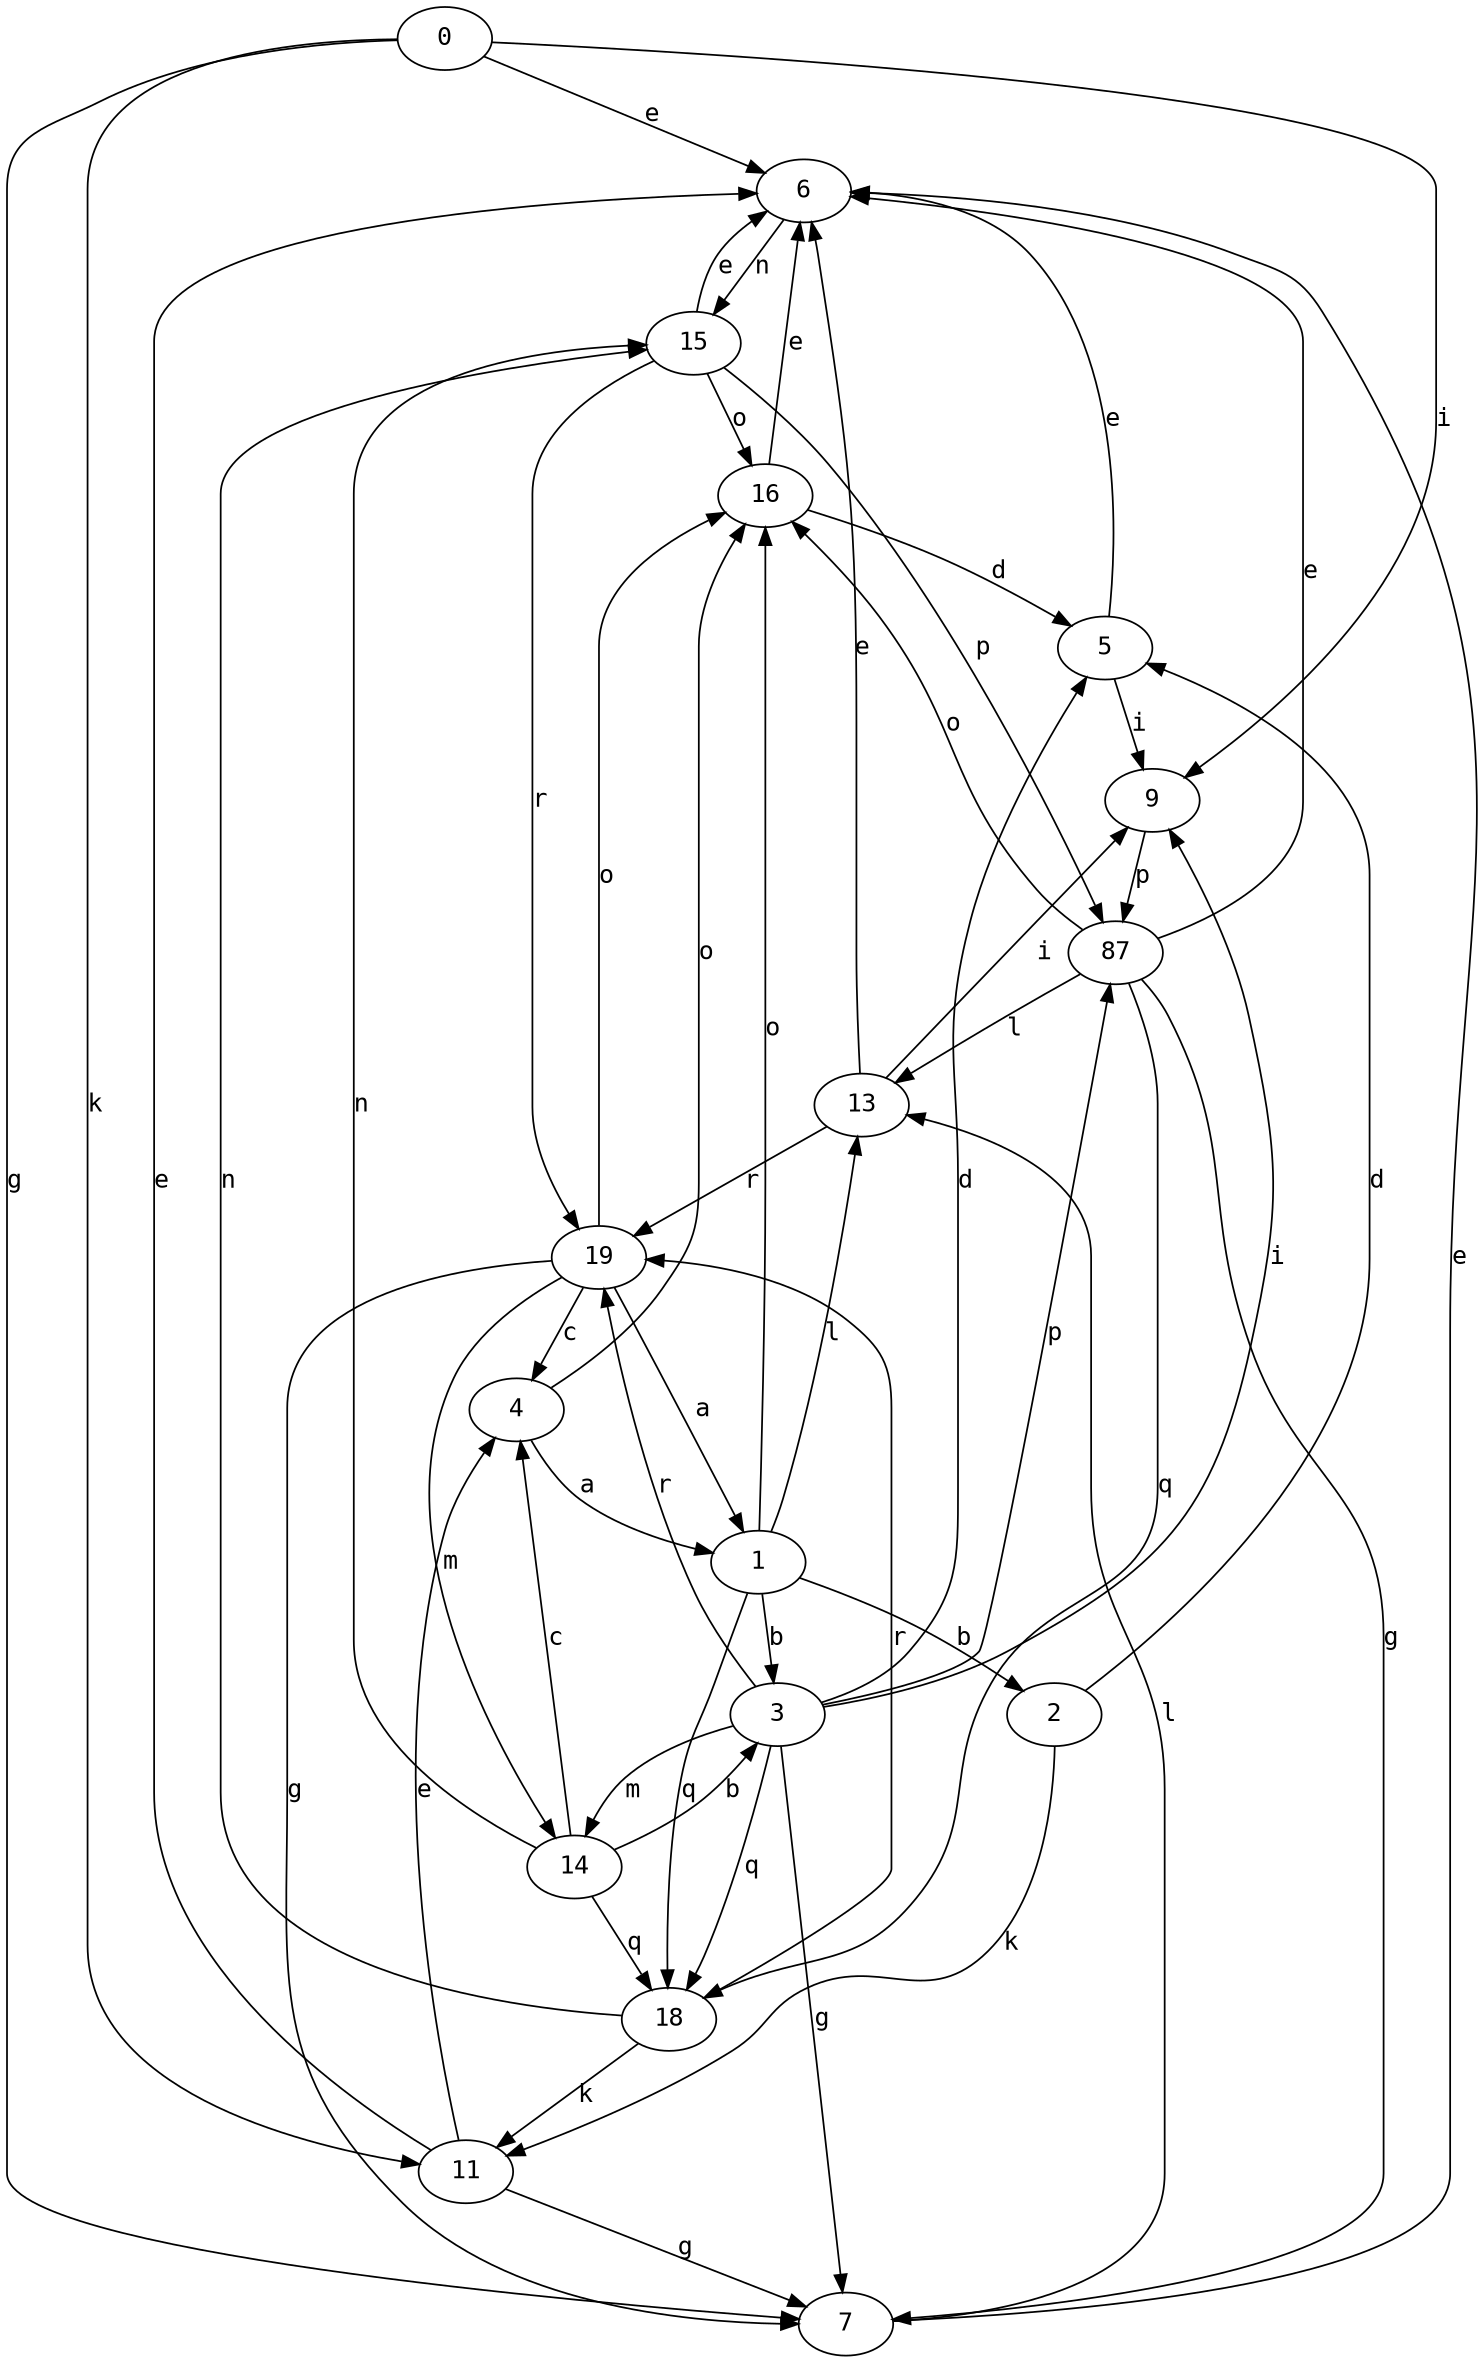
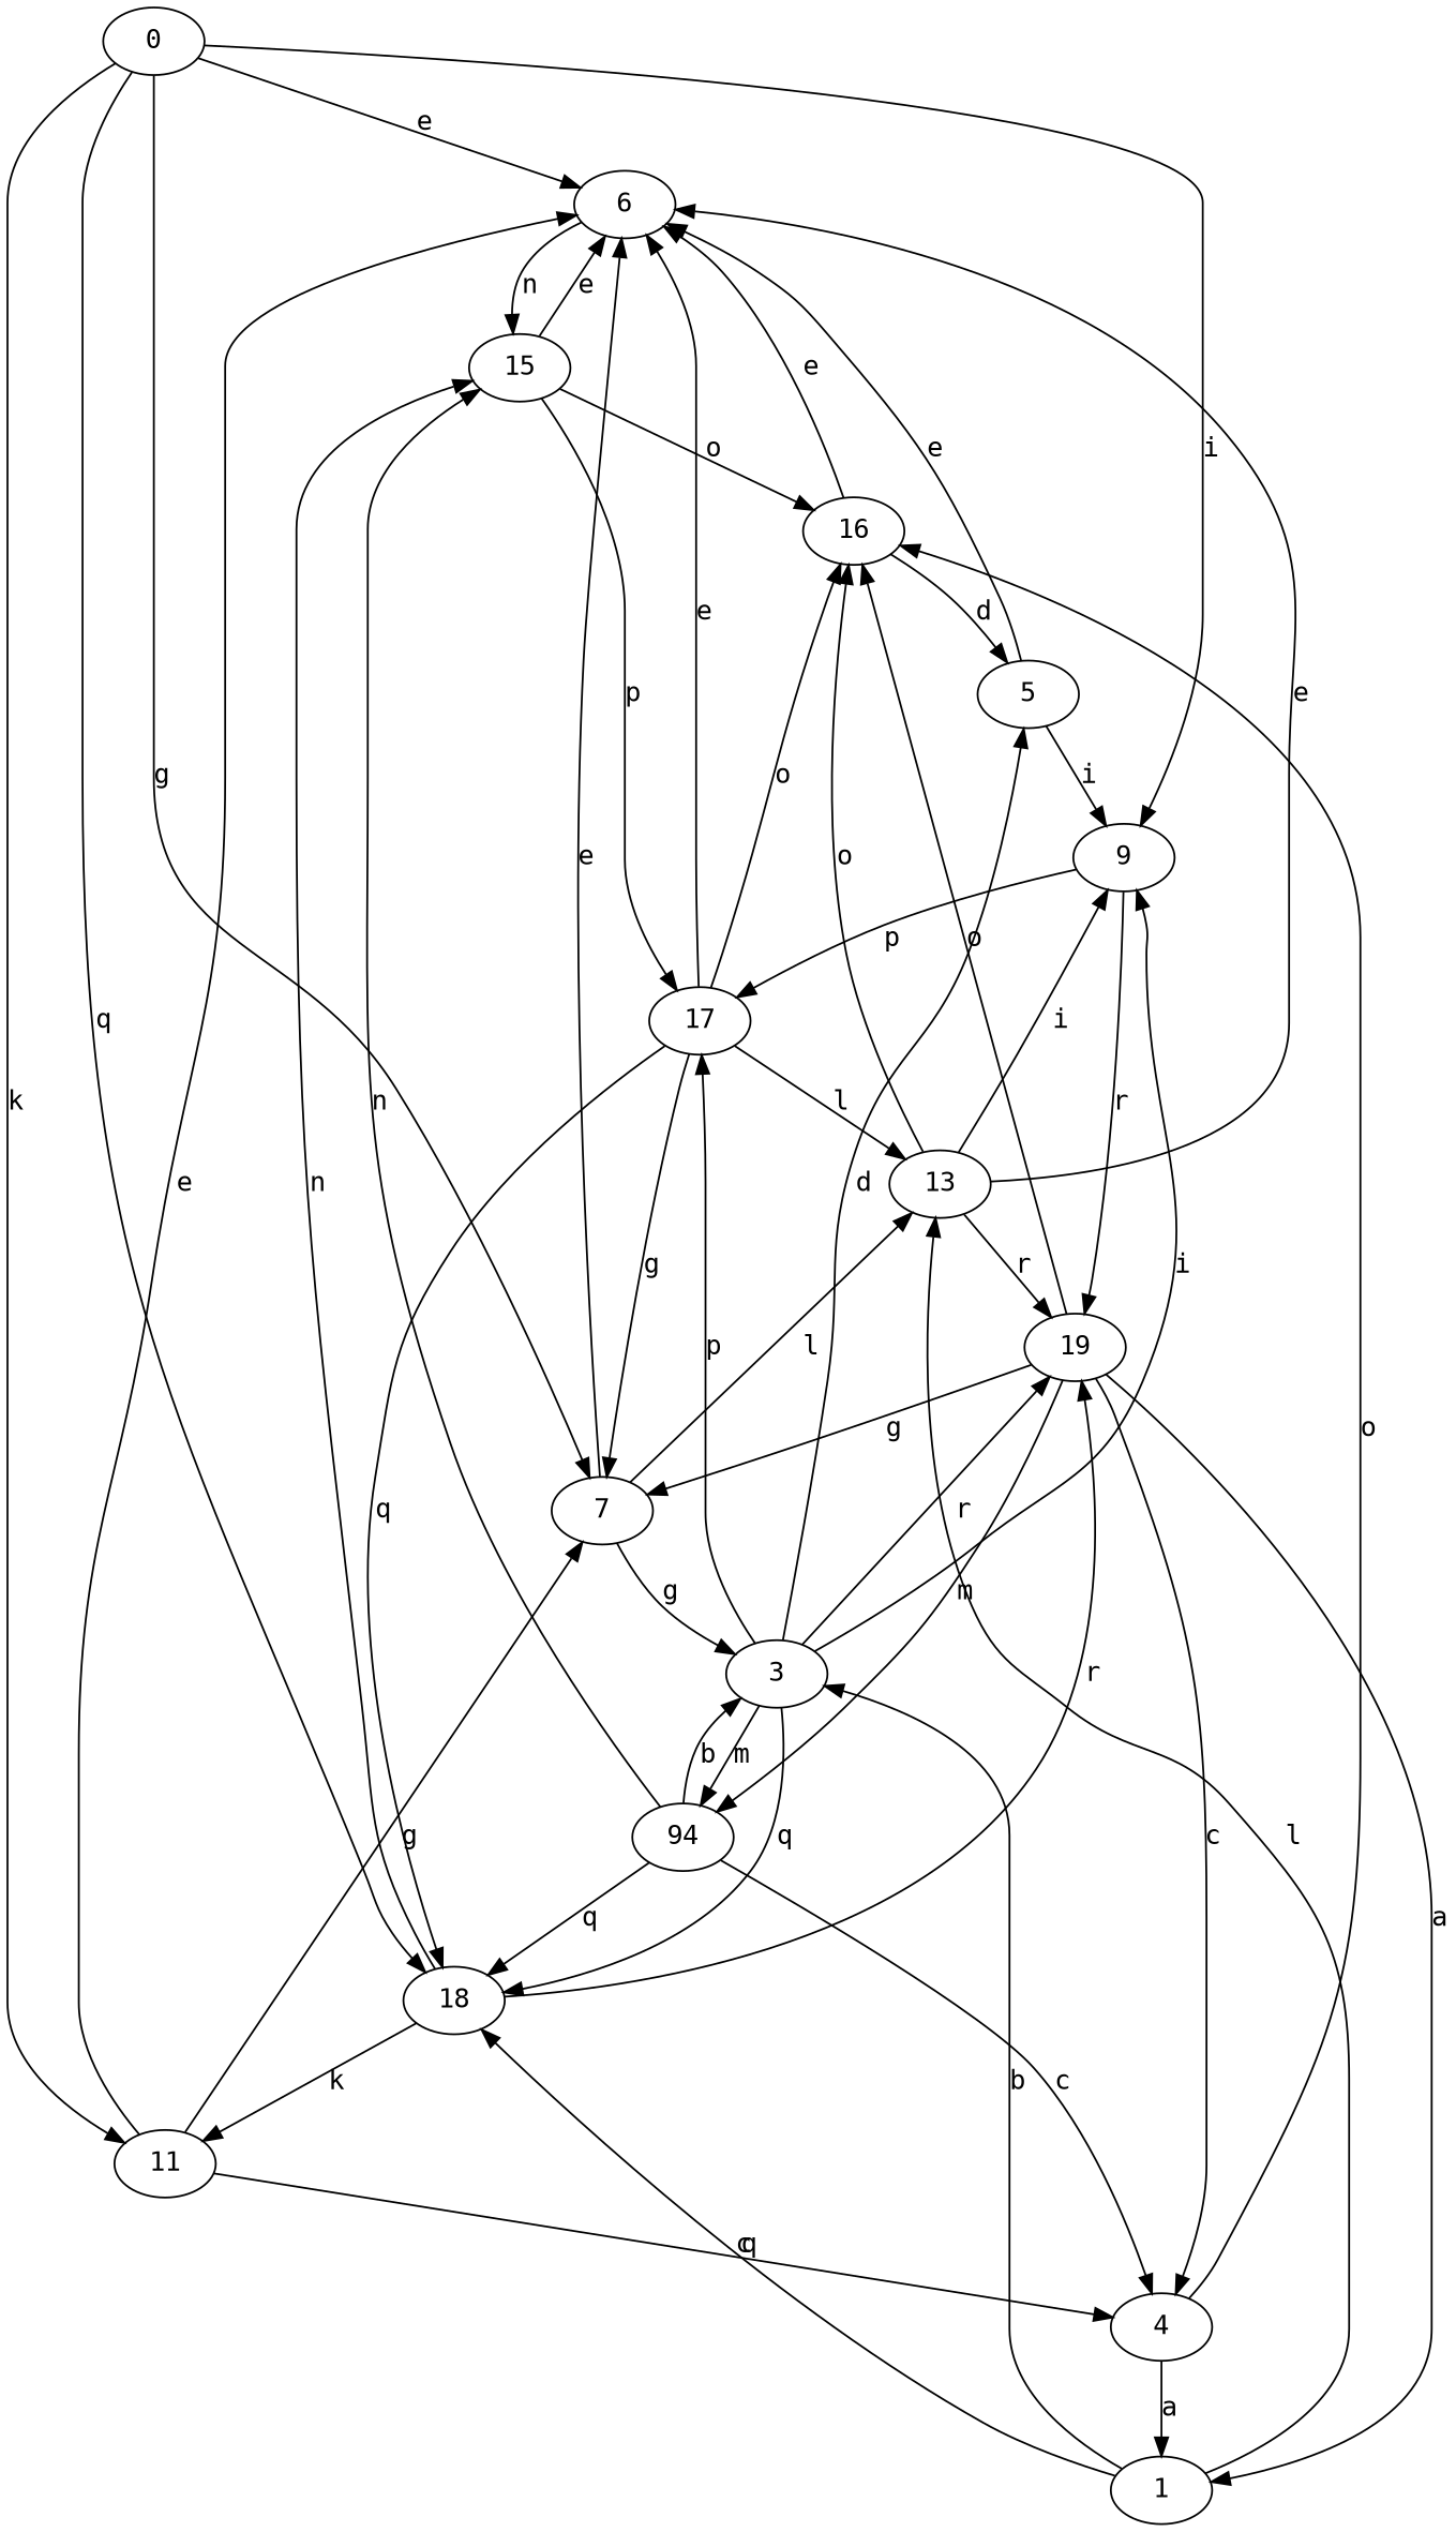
  strict digraph {
    fontname="DejaVu Sans Mono"
    node [fontname="DejaVu Sans Mono"]
    edge [fontname="DejaVu Sans Mono"]
    0
    6
    7
    9
    11
    18
    15
    13
-   17 [label=87]
+   17
    19
    4
    1
-   2
    3
    5
-   14
+   14 [label=94]
    16
    0 -> 6 [label=e]
    0 -> 7 [label=g]
    0 -> 9 [label=i]
    0 -> 11 [label=k]
+   0 -> 18 [label=q]
    6 -> 15 [label=n]
    7 -> 6 [label=e]
    7 -> 13 [label=l]
    9 -> 17 [label=p]
-   15 -> 19 [label=r]
+   9 -> 19 [label=r]
    11 -> 6 [label=e]
    11 -> 7 [label=g]
-   11 -> 4 [label=e]
+   11 -> 4 [label=c]
    18 -> 11 [label=k]
    18 -> 15 [label=n]
    18 -> 19 [label=r]
    15 -> 6 [label=e]
    15 -> 17 [label=p]
    15 -> 16 [label=o]
    13 -> 6 [label=e]
    13 -> 9 [label=i]
    13 -> 19 [label=r]
-   1 -> 16 [label=o]
+   13 -> 16 [label=o]
    17 -> 6 [label=e]
    17 -> 7 [label=g]
    17 -> 18 [label=q]
    17 -> 13 [label=l]
    17 -> 16 [label=o]
    19 -> 7 [label=g]
    19 -> 4 [label=c]
    19 -> 1 [label=a]
    19 -> 14 [label=m]
    19 -> 16 [label=o]
    4 -> 1 [label=a]
    4 -> 16 [label=o]
    1 -> 18 [label=q]
    1 -> 13 [label=l]
-   1 -> 2 [label=b]
    1 -> 3 [label=b]
-   2 -> 11 [label=k]
-   2 -> 5 [label=d]
-   3 -> 7 [label=g]
+   7 -> 3 [label=g]
    3 -> 9 [label=i]
    3 -> 18 [label=q]
    3 -> 17 [label=p]
    3 -> 19 [label=r]
    3 -> 5 [label=d]
    3 -> 14 [label=m]
    5 -> 6 [label=e]
    5 -> 9 [label=i]
    14 -> 18 [label=q]
    14 -> 15 [label=n]
    14 -> 4 [label=c]
    14 -> 3 [label=b]
    16 -> 6 [label=e]
    16 -> 5 [label=d]
  }
